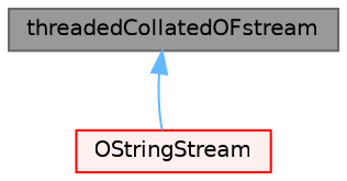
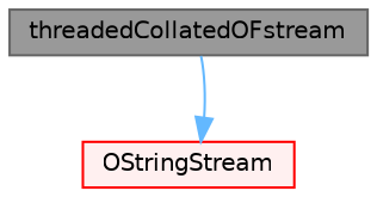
  digraph {
    node [fontname=Helvetica fontsize=10 shape=box style=filled]
    n1 [color=gray40 fillcolor=grey60 fontcolor=black height=0.2 label=threadedCollatedOFstream width=0.4]
    n2 [color=red fillcolor="#FFF0F0" height=0.2 label=OStringStream width=0.4]
-   n1 -> n2 [color=steelblue1 dir=back fontname=Helvetica fontsize=10 labelfontname=Helvetica labelfontsize=10 style=solid]
+   n2 -> n1 [color=steelblue1 dir=back fontname=Helvetica fontsize=10 labelfontname=Helvetica labelfontsize=10 style=solid]
  }
